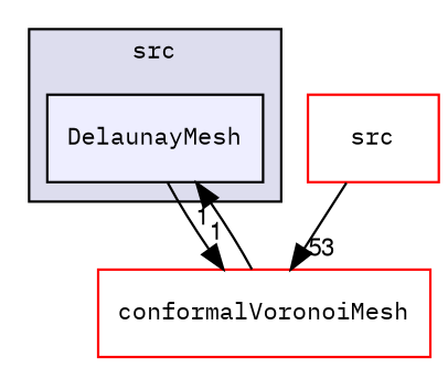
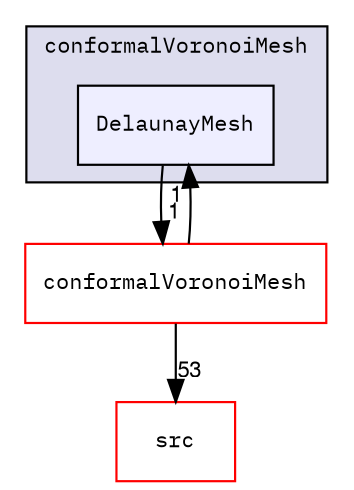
  digraph {
    compound=true
    fontname="IBM Plex Mono"
    node [fontname="IBM Plex Mono" fontsize=10 shape=box color=red]
    edge [fontname="IBM Plex Mono" headlabel=1 labeldistance=1.5 labelfontname=FreeSans labelfontsize=10]
    n1 [fillcolor="#eeeeff" label=DelaunayMesh pencolor=black style=filled color=""]
    n2 [label=conformalVoronoiMesh]
    n3 [label=src]
    subgraph cluster_1 {
      bgcolor="#ddddee"
      fontsize=10
-     label=src
+     label=conformalVoronoiMesh
      pencolor=black
      n1
    }
    n1 -> n2
    n2 -> n1
-   n3 -> n2 [headlabel=53]
+   n2 -> n3 [headlabel=53]
  }
